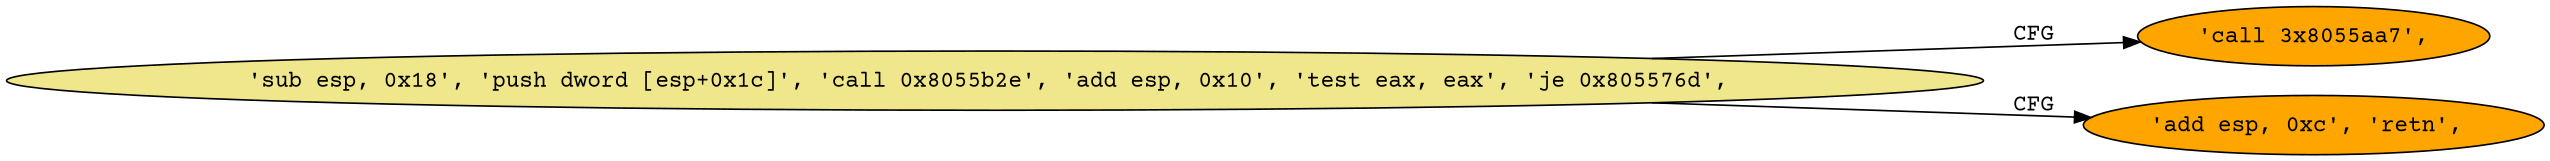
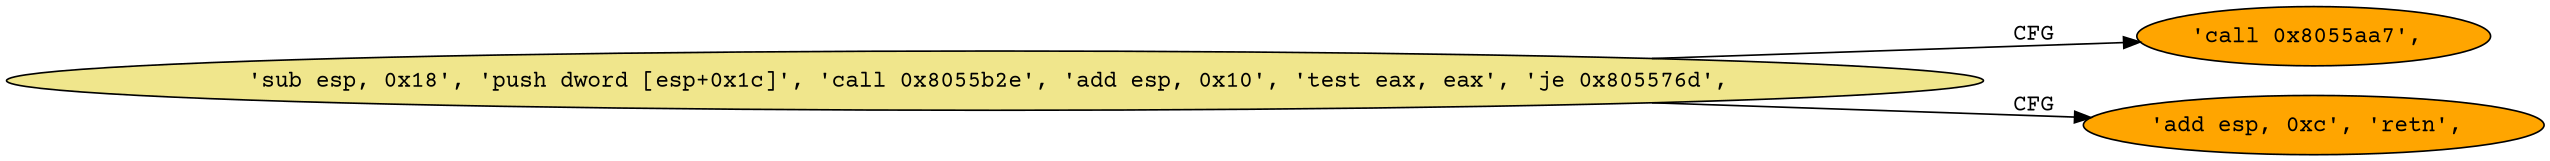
  digraph {
    rankdir=LR
    fontname="Courier Prime"
    node [style=filled fillcolor=orange fontname="Courier Prime"]
    edge [fontname="Courier Prime"]
    n1 [label="'sub esp, 0x18', 'push dword [esp+0x1c]', 'call 0x8055b2e', 'add esp, 0x10', 'test eax, eax', 'je 0x805576d', " fillcolor=khaki]
-   n2 [label="'call 3x8055aa7',"]
+   n2 [label="'call 0x8055aa7', "]
    n3 [label="'add esp, 0xc', 'retn', "]
    n1 -> n2 [label=CFG]
    n1 -> n3 [label=CFG]
  }
